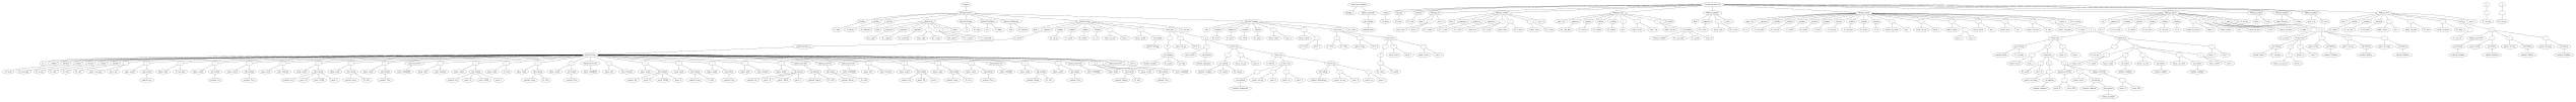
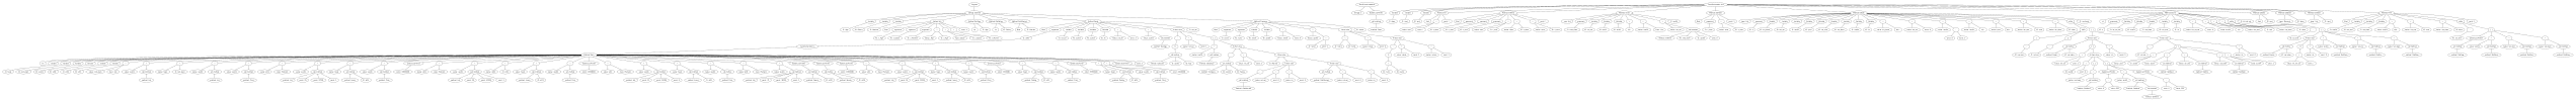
  strict graph {
    fontname=Nunito
    node [fontname=Nunito]
    edge [fontname=Nunito]
    n1 [label=Program]
    n2 [label="GetAge: Element"]
    n3 [label="MainClass:LinkedList"]
    n4 [label="String[] : a"]
    n5 [label="System.out.Println"]
    n6 [label=Variable]
    n7 [label=Variable]
    n8 [label=Variable]
    n9 [label="Method: Init"]
    n10 [label="Method: GetAge"]
    n11 [label="Method: GetSalary"]
    n12 [label="Method: GetMarried"]
    n13 [label="Method: Equal"]
    n14 [label="Method: Compare"]
    n15 [label="ClassDeclaration: List"]
    n16 [label=Variable]
    n17 [label=Variable]
    n18 [label=Variable]
    n19 [label="Method: Init"]
    n20 [label="Method: InitNew"]
    n21 [label="Method: Insert"]
    n22 [label="Method: SetNext"]
    n23 [label="Method: Delete"]
    n24 [label="Method: Search"]
    n25 [label="Method: GetEnd"]
    n26 [label="Method: GetElem"]
    n27 [label="Method: GetNext"]
    n28 [label="Method: Print"]
    n29 [label="ClassDeclaration: LL"]
    n30 [label="Method: Start"]
    n31 [label="call method"]
    n32 [label="method : Start"]
    n33 [label="ID : Age"]
    n34 [label="ID : Salary"]
    n35 [label="ID : Married"]
    n36 [label=Bool]
    n37 [label=argument]
    n38 [label=argument]
    n39 [label=argument]
    n40 [label="="]
    n41 [label="="]
    n42 [label="="]
    n43 [label="const : 1"]
    n44 [label=Int]
    n45 [label="ID : Age"]
    n46 [label=Int]
    n47 [label="ID : Salary"]
    n48 [label=Bool]
    n49 [label="ID : Married"]
    n50 [label=Bool]
    n51 [label=argument]
    n52 [label=Variable]
    n53 [label=Variable]
    n54 [label=Variable]
    n55 [label=Variable]
    n56 [label="="]
    n57 [label="="]
    n58 [label="if-then-else"]
    n59 [label="ID : ret_val"]
    n60 [label=Bool]
    n61 [label=argument]
    n62 [label=argument]
    n63 [label=Variable]
    n64 [label=Variable]
    n65 [label="="]
    n66 [label="="]
    n67 [label="if-then-else"]
    n68 [label="ID : retval"]
    n69 [label="ID : v_Age"]
    n70 [label="ID : v_Salary"]
    n71 [label="ID : v_Married"]
    n72 [label="lvalue : Age"]
    n73 [label="ID : v_Age"]
    n74 [label="type : Salary"]
    n75 [label="ID : v_Salary"]
    n76 [label="ID : v_Married"]
    n77 [label="ID : other"]
    n78 [label="ID : ret_val"]
    n79 [label="ID : aux01"]
    n80 [label="ID : aux02"]
    n81 [label="ID : nt"]
    n82 [label="lvalue : ret_val"]
    n83 [label="const : 1"]
    n84 [label="lvalue : aux01"]
    n85 [label="call method"]
    n86 [label="-"]
    n87 [label="="]
    n88 [label="{   }"]
    n89 [label="method : GetAge"]
    n90 [label="()"]
    n91 [label="lvalue : ret_val"]
    n92 [label="const : 0"]
    n93 [label="="]
    n94 [label="if-then-else"]
    n95 [label="call method"]
    n96 [label="method : Compare"]
    n97 [label="ID : aux01"]
    n98 [label="ID : Age"]
    n99 [label="lvalue : aux02"]
    n100 [label="call method"]
    n101 [label="-"]
    n102 [label="="]
    n103 [label="if-then-else"]
    n104 [label="method : GetSalary"]
    n105 [label="call method"]
    n106 [label="lvalue : ret_val"]
    n107 [label="const : 0"]
    n108 [label="ID : Married"]
    n109 [label="if-then-else"]
    n110 [label="if-then-else"]
    n111 [label="method : Compare"]
    n112 [label="ID : aux02"]
    n113 [label="ID : Salary"]
    n114 [label="-"]
    n115 [label="="]
    n116 [label="="]
    n117 [label="call method"]
    n118 [label="="]
    n119 [label="="]
    n120 [label="call method"]
    n121 [label="lvalue : ret_val"]
    n122 [label="const : 0"]
    n123 [label="lvalue : nt"]
    n124 [label="const : 0"]
    n125 [label="method : GetMarried"]
    n126 [label="method : GetMarried"]
    n127 [label="lvalue : ret_val"]
    n128 [label="const : 0"]
    n129 [label="lvalue : nt"]
    n130 [label="const : 0"]
    n131 [label="ID : num1"]
    n132 [label="ID : num2"]
    n133 [label="ID : retval"]
    n134 [label="ID : aux02"]
    n135 [label="lvalue : retval"]
    n136 [label="const : 0"]
    n137 [label="lvalue : aux02"]
    n138 [label="+"]
    n139 [label="<"]
    n140 [label="="]
    n141 [label="if-then-else"]
    n142 [label="ID : num2"]
    n143 [label="const : 1"]
    n144 [label="ID : num1"]
    n145 [label="ID : num2"]
    n146 [label="lvalue : retval"]
    n147 [label="const : 0"]
    n148 [label="-"]
    n149 [label="="]
    n150 [label="="]
    n151 [label="()"]
    n152 [label="lvalue : retval"]
    n153 [label="const : 0"]
    n154 [label="lvalue : retval"]
    n155 [label="const : 1"]
    n156 [label="<"]
    n157 [label="ID : num1"]
    n158 [label="ID : aux02"]
    n159 [label="ID : elem"]
    n160 [label="ID : next"]
    n161 [label="ID : end"]
    n162 [label=Bool]
    n163 [label="="]
    n164 [label="const : 1"]
    n165 [label=Bool]
    n166 [label=argument]
    n167 [label=argument]
    n168 [label=argument]
    n169 [label="="]
    n170 [label="="]
    n171 [label="="]
    n172 [label="const : 1"]
    n173 [label="type : List"]
    n174 [label=argument]
    n175 [label=Variable]
    n176 [label=Variable]
    n177 [label=Variable]
    n178 [label="="]
    n179 [label="="]
    n180 [label="="]
    n181 [label="ID : aux02"]
    n182 [label=Bool]
    n183 [label=argument]
    n184 [label="="]
    n185 [label="const : 1"]
    n186 [label="type : List"]
    n187 [label=argument]
    n188 [label=Variable]
    n189 [label=Variable]
    n190 [label=Variable]
    n191 [label=Variable]
    n192 [label=Variable]
    n193 [label=Variable]
    n194 [label=Variable]
    n195 [label=Variable]
    n196 [label=Variable]
    n197 [label="="]
    n198 [label="="]
    n199 [label="="]
    n200 [label="="]
    n201 [label="="]
    n202 [label="="]
    n203 [label="="]
    n204 [label=while]
    n205 [label="ID : my_head"]
    n206 [label=Int]
    n207 [label=argument]
    n208 [label=Variable]
    n209 [label=Variable]
    n210 [label=Variable]
    n211 [label=Variable]
    n212 [label=Variable]
    n213 [label="="]
    n214 [label="="]
    n215 [label="="]
    n216 [label="="]
    n217 [label=while]
    n218 [label="ID : int_ret_val"]
    n219 [label=Bool]
    n220 [label="ID : end"]
    n221 [label="type : Element"]
    n222 [label="ID : elem"]
    n223 [label="type : List"]
    n224 [label="ID : next"]
    n225 [label=Bool]
    n226 [label=Variable]
    n227 [label=Variable]
    n228 [label=Variable]
    n229 [label="="]
    n230 [label="="]
    n231 [label="="]
    n232 [label=while]
    n233 [label="const : 1"]
    n234 [label="lvalue : end"]
    n235 [label="const : 1"]
    n236 [label="ID : v_elem"]
    n237 [label="ID : v_next"]
    n238 [label="ID : v_end"]
    n239 [label="lvalue : end"]
    n240 [label="ID : v_end"]
    n241 [label="lvalue : elem"]
    n242 [label="ID : v_elem"]
    n243 [label="lvalue : next"]
    n244 [label="ID : v_next"]
    n245 [label="ID : new_elem"]
    n246 [label="ID : ret_val"]
    n247 [label="ID : aux03"]
    n248 [label="ID : aux02"]
    n249 [label="this : "]
    n250 [label="lvalue : aux02"]
    n251 [label="class : List"]
    n252 [label="lvalue : ret_val"]
    n253 [label="call method"]
    n254 [label="method : InitNew"]
    n255 [label="ID : new_elem"]
    n256 [label="ID : aux03"]
    n257 [label="const : 0"]
    n258 [label="ID : v_next"]
    n259 [label="lvalue : next"]
    n260 [label="ID : v_next"]
    n261 [label="ID : e"]
    n262 [label="ID : my_head"]
    n263 [label="ID : ret_val"]
-   n264 [label="ID : aux05"]
    n265 [label="ID : aux01"]
    n266 [label="ID : prev"]
    n267 [label="ID : var_end"]
    n268 [label="ID : var_elem"]
    n269 [label="ID : aux04"]
    n270 [label="ID : nt"]
    n271 [label="lvalue : my_head"]
    n272 [label="this : "]
    n273 [label="lvalue : ret_val"]
    n274 [label="const : 0"]
    n275 [label="lvalue : aux04"]
    n276 [label="-"]
    n277 [label="lvalue : aux01"]
    n278 [label="this : "]
    n279 [label="lvalue : prev"]
    n280 [label="this : "]
    n281 [label="lvalue : var_end"]
    n282 [label="ID : end"]
    n283 [label="lvalue : var_elem"]
    n284 [label="ID : elem"]
+   n285 [label=AND]
    n286 [label="{   }"]
    n287 [label="const : 0"]
    n288 [label="const : 1"]
    n289 [label="()"]
    n290 [label="()"]
    n291 [label="if-then-else"]
    n292 [label="if-then-else"]
    n293 [label="-"]
    n294 [label="-"]
    n295 [label="ID : var_end"]
    n296 [label="ID : ret_val"]
    n297 [label="call method"]
    n298 [label="{   }"]
    n299 [label="="]
    n300 [label="-"]
    n301 [label="{   }"]
    n302 [label="="]
    n303 [label="method : Equal"]
    n304 [label="ID : var_elem"]
    n305 [label="="]
    n306 [label="if-then-else"]
    n307 [label="lvalue : nt"]
    n308 [label="const : 0"]
    n309 [label="lvalue : ret_val"]
    n310 [label="const : 1"]
    n311 [label="<"]
    n312 [label="{   }"]
    n313 [label="{   }"]
    n314 [label="ID : aux04"]
    n315 [label="const : 0"]
    n316 [label="="]
    n317 [label="System.out.Println"]
    n318 [label="="]
    n319 [label="System.out.Println"]
    n320 [label="lvalue : my_head"]
    n321 [label="call method"]
    n322 [label="method : GetNext"]
    n323 [label="-"]
    n324 [label="lvalue : aux05"]
    n325 [label="call method"]
    n326 [label="-"]
    n327 [label="const : 0"]
    n328 [label="const : 555"]
    n329 [label="method : SetNext"]
    n330 [label="call method"]
    n331 [label="method : GetNext"]
    n332 [label="const : 0"]
    n333 [label="const : 555"]
    n334 [label="ID : ret_val"]
    n335 [label="="]
    n336 [label="="]
    n337 [label="="]
    n338 [label="="]
    n339 [label="="]
    n340 [label="lvalue : nt"]
    n341 [label="const : 0"]
    n342 [label="lvalue : prev"]
    n343 [label="ID : aux01"]
    n344 [label="lvalue : aux01"]
    n345 [label="call method"]
    n346 [label="lvalue : var_end"]
    n347 [label="call method"]
    n348 [label="lvalue : var_elem"]
    n349 [label="call method"]
    n350 [label="lvalue : aux04"]
    n351 [label="const : 1"]
    n352 [label="method : GetNext"]
    n353 [label="method : GetEnd"]
    n354 [label="method : GetElem"]
    n355 [label="ID : e"]
    n356 [label="ID : int_ret_val"]
    n357 [label="ID : aux01"]
    n358 [label="ID : var_elem"]
    n359 [label="ID : var_end"]
    n360 [label="ID : nt"]
    n361 [label="lvalue : int_ret_val"]
    n362 [label="const : 0"]
    n363 [label="lvalue : aux01"]
    n364 [label="this : "]
    n365 [label="lvalue : var_end"]
    n366 [label="ID : end"]
    n367 [label="lvalue : var_elem"]
    n368 [label="ID : elem"]
    n369 [label="-"]
    n370 [label="{   }"]
    n371 [label="ID : var_end"]
    n372 [label="if-then-else"]
    n373 [label="="]
    n374 [label="="]
    n375 [label="="]
    n376 [label="call method"]
    n377 [label="{   }"]
    n378 [label="="]
    n379 [label="lvalue : aux01"]
    n380 [label="call method"]
    n381 [label="lvalue : var_end"]
    n382 [label="call method"]
    n383 [label="lvalue : var_elem"]
    n384 [label="call method"]
    n385 [label="method : Equal"]
    n386 [label="ID : var_elem"]
    n387 [label="="]
    n388 [label="lvalue : nt"]
    n389 [label="const : 0"]
    n390 [label="lvalue : int_ret_val"]
    n391 [label="const : 1"]
    n392 [label="method : GetNext"]
    n393 [label="method : GetEnd"]
    n394 [label="method : GetElem"]
    n395 [label="ID : aux01"]
    n396 [label="ID : var_end"]
    n397 [label="ID : var_elem"]
    n398 [label="lvalue : aux01"]
    n399 [label="this : "]
    n400 [label="lvalue : var_end"]
    n401 [label="ID : end"]
    n402 [label="lvalue : var_elem"]
    n403 [label="ID : elem"]
    n404 [label="-"]
    n405 [label="{   }"]
    n406 [label="ID : var_end"]
    n407 [label="System.out.Println"]
    n408 [label="="]
    n409 [label="="]
    n410 [label="="]
    n411 [label="call method"]
    n412 [label="lvalue : aux01"]
    n413 [label="call method"]
    n414 [label="lvalue : var_end"]
    n415 [label="call method"]
    n416 [label="lvalue : var_elem"]
    n417 [label="call method"]
    n418 [label="method : GetAge"]
    n419 [label="method : GetNext"]
    n420 [label="method : GetEnd"]
    n421 [label="method : GetElem"]
    n422 [label=Int]
    n423 [label=Variable]
    n424 [label=Variable]
    n425 [label=Variable]
    n426 [label=Variable]
    n427 [label=Variable]
    n428 [label=Variable]
    n429 [label="="]
    n430 [label="="]
    n431 [label="="]
    n432 [label="="]
    n433 [label="="]
    n434 [label="="]
    n435 [label="="]
    n436 [label="="]
    n437 [label="="]
    n438 [label="System.out.Println"]
    n439 [label="="]
    n440 [label="="]
    n441 [label="="]
    n442 [label="="]
    n443 [label="="]
    n444 [label="System.out.Println"]
    n445 [label="="]
    n446 [label="="]
    n447 [label="="]
    n448 [label="="]
    n449 [label="="]
    n450 [label="="]
    n451 [label="System.out.Println"]
    n452 [label="System.out.Println"]
    n453 [label="System.out.Println"]
    n454 [label="="]
    n455 [label="="]
    n456 [label="="]
    n457 [label="="]
    n458 [label="System.out.Println"]
    n459 [label="="]
    n460 [label="="]
    n461 [label="System.out.Println"]
    n462 [label="="]
    n463 [label="="]
    n464 [label="System.out.Println"]
    n465 [label="const : 0"]
    n466 [label="ID : head"]
    n467 [label="ID : last_elem"]
    n468 [label="ID : aux01"]
    n469 [label="ID : el01"]
    n470 [label="ID : el02"]
    n471 [label="ID : el03"]
    n472 [label="lvalue : last_elem"]
    n473 [label="class : List"]
    n474 [label="lvalue : aux01"]
    n475 [label="call method"]
    n476 [label="lvalue : head"]
    n477 [label="ID : last_elem"]
    n478 [label="lvalue : aux01"]
    n479 [label="call method"]
    n480 [label="lvalue : aux01"]
    n481 [label="call method"]
    n482 [label="lvalue : el01"]
    n483 [label="class : Element"]
    n484 [label="lvalue : aux01"]
    n485 [label="call method"]
    n486 [label="lvalue : head"]
    n487 [label="call method"]
    n488 [label="lvalue : aux01"]
    n489 [label="call method"]
    n490 [label="const : 10000000"]
    n491 [label="lvalue : el01"]
    n492 [label="class : Element"]
    n493 [label="lvalue : aux01"]
    n494 [label="call method"]
    n495 [label="lvalue : el02"]
    n496 [label="ID : el01"]
    n497 [label="lvalue : head"]
    n498 [label="call method"]
    n499 [label="lvalue : aux01"]
    n500 [label="call method"]
    n501 [label="const : 10000000"]
    n502 [label="lvalue : el01"]
    n503 [label="class : Element"]
    n504 [label="lvalue : aux01"]
    n505 [label="call method"]
    n506 [label="lvalue : head"]
    n507 [label="call method"]
    n508 [label="lvalue : aux01"]
    n509 [label="call method"]
    n510 [label="lvalue : el03"]
    n511 [label="class : Element"]
    n512 [label="lvalue : aux01"]
    n513 [label="call method"]
    n514 [label="call method"]
    n515 [label="call method"]
    n516 [label="const : 10000000"]
    n517 [label="lvalue : el01"]
    n518 [label="class : Element"]
    n519 [label="lvalue : aux01"]
    n520 [label="call method"]
    n521 [label="lvalue : head"]
    n522 [label="call method"]
    n523 [label="lvalue : aux01"]
    n524 [label="call method"]
    n525 [label="const : 2220000"]
    n526 [label="lvalue : head"]
    n527 [label="call method"]
    n528 [label="lvalue : aux01"]
    n529 [label="call method"]
    n530 [label="const : 33300040"]
    n531 [label="lvalue : head"]
    n532 [label="call method"]
    n533 [label="lvalue : aux01"]
    n534 [label="call method"]
    n535 [label="const : 44440000"]
    n536 [label="method : Init"]
    n537 [label="method : Init"]
    n538 [label="method : Print"]
    n539 [label="method : Init"]
    n540 [label="const : 25"]
    n541 [label="const : 37000"]
    n542 [label="const : 0"]
    n543 [label="method : Insert"]
    n544 [label="ID : el01"]
    n545 [label="method : Print"]
    n546 [label="method : Init"]
    n547 [label="const : 39"]
    n548 [label="const : 42000"]
    n549 [label="const : 1"]
    n550 [label="method : Insert"]
    n551 [label="ID : el01"]
    n552 [label="method : Print"]
    n553 [label="method : Init"]
    n554 [label="const : 22"]
    n555 [label="const : 34000"]
    n556 [label="const : 0"]
    n557 [label="method : Insert"]
    n558 [label="ID : el01"]
    n559 [label="method : Print"]
    n560 [label="method : Init"]
    n561 [label="const : 27"]
    n562 [label="const : 34000"]
    n563 [label="const : 0"]
    n564 [label="method : Search"]
    n565 [label="ID : el02"]
    n566 [label="method : Search"]
    n567 [label="ID : el03"]
    n568 [label="method : Init"]
    n569 [label="const : 28"]
+   n570 [label="const : 35000"]
    n571 [label="const : 0"]
    n572 [label="method : Insert"]
    n573 [label="ID : el01"]
    n574 [label="method : Print"]
    n575 [label="method : Delete"]
    n576 [label="ID : el02"]
    n577 [label="method : Print"]
    n578 [label="method : Delete"]
    n579 [label="ID : el01"]
    n580 [label="method : Print"]
    n1 -- n2
    n2 -- n6
    n2 -- n7
    n2 -- n8
    n2 -- n9
    n2 -- n10
    n2 -- n11
    n2 -- n12
    n2 -- n13
    n2 -- n14
    n3 -- n4
    n3 -- n5
    n5 -- n31
    n6 -- n33
    n7 -- n34
    n8 -- n35
    n9 -- n36
    n9 -- n37
    n9 -- n38
    n9 -- n39
    n9 -- n40
    n9 -- n41
    n9 -- n42
    n9 -- n43
    n10 -- n44
    n10 -- n45
    n11 -- n46
    n11 -- n47
    n12 -- n48
    n12 -- n49
    n13 -- n50
    n13 -- n51
    n13 -- n52
    n13 -- n53
    n13 -- n54
    n13 -- n55
    n13 -- n56
    n13 -- n57
    n13 -- n58
    n13 -- n59
    n14 -- n60
    n14 -- n61
    n14 -- n62
    n14 -- n63
    n14 -- n64
    n14 -- n65
    n14 -- n66
    n14 -- n67
    n14 -- n68
    n15 -- n16
    n15 -- n17
    n15 -- n18
    n15 -- n19
    n15 -- n20
    n15 -- n21
    n15 -- n22
    n15 -- n23
    n15 -- n24
    n15 -- n25
    n15 -- n26
    n15 -- n27
    n15 -- n28
    n16 -- n159
    n17 -- n160
    n18 -- n161
    n19 -- n162
    n19 -- n163
    n19 -- n164
    n20 -- n165
    n20 -- n166
    n20 -- n167
    n20 -- n168
    n20 -- n169
    n20 -- n170
    n20 -- n171
    n20 -- n172
    n21 -- n173
    n21 -- n174
    n21 -- n175
    n21 -- n176
    n21 -- n177
    n21 -- n178
    n21 -- n179
    n21 -- n180
    n21 -- n181
    n22 -- n182
    n22 -- n183
    n22 -- n184
    n22 -- n185
    n23 -- n186
    n23 -- n187
    n23 -- n188
    n23 -- n189
    n23 -- n190
    n23 -- n191
    n23 -- n192
    n23 -- n193
    n23 -- n194
    n23 -- n195
    n23 -- n196
    n23 -- n197
    n23 -- n198
    n23 -- n199
    n23 -- n200
    n23 -- n201
    n23 -- n202
    n23 -- n203
    n23 -- n204
    n23 -- n205
    n24 -- n206
    n24 -- n207
    n24 -- n208
    n24 -- n209
    n24 -- n210
    n24 -- n211
    n24 -- n212
    n24 -- n213
    n24 -- n214
    n24 -- n215
    n24 -- n216
    n24 -- n217
    n24 -- n218
    n25 -- n219
    n25 -- n220
    n26 -- n221
    n26 -- n222
    n27 -- n223
    n27 -- n224
    n28 -- n225
    n28 -- n226
    n28 -- n227
    n28 -- n228
    n28 -- n229
    n28 -- n230
    n28 -- n231
    n28 -- n232
    n28 -- n233
    n29 -- n30
    n30 -- n422
    n30 -- n423
    n30 -- n424
    n30 -- n425
    n30 -- n426
    n30 -- n427
    n30 -- n428
    n30 -- n429
    n30 -- n430
    n30 -- n431
    n30 -- n432
    n30 -- n433
    n30 -- n434
    n30 -- n435
    n30 -- n436
    n30 -- n437
    n30 -- n438
    n30 -- n439
    n30 -- n440
    n30 -- n441
    n30 -- n442
    n30 -- n443
    n30 -- n444
    n30 -- n445
    n30 -- n446
    n30 -- n447
    n30 -- n448
    n30 -- n449
    n30 -- n450
    n30 -- n451
    n30 -- n452
    n30 -- n453
    n30 -- n454
    n30 -- n455
    n30 -- n456
    n30 -- n457
    n30 -- n458
    n30 -- n459
    n30 -- n460
    n30 -- n461
    n30 -- n462
    n30 -- n463
    n30 -- n464
    n30 -- n465
    n31 -- n32
    n37 -- n69
    n38 -- n70
    n39 -- n71
    n40 -- n72
    n40 -- n73
    n41 -- n74
    n41 -- n75
    n42 -- n76
    n51 -- n77
    n52 -- n78
    n53 -- n79
    n54 -- n80
    n55 -- n81
    n56 -- n82
    n56 -- n83
    n57 -- n84
    n57 -- n85
    n58 -- n86
    n58 -- n87
    n58 -- n88
    n61 -- n131
    n62 -- n132
    n63 -- n133
    n64 -- n134
    n65 -- n135
    n65 -- n136
    n66 -- n137
    n66 -- n138
    n67 -- n139
    n67 -- n140
    n67 -- n141
    n77 -- n29
    n85 -- n89
    n86 -- n90
    n87 -- n91
    n87 -- n92
    n88 -- n93
    n88 -- n94
    n90 -- n95
    n93 -- n99
    n93 -- n100
    n94 -- n101
    n94 -- n102
    n94 -- n103
    n95 -- n96
    n95 -- n97
    n95 -- n98
    n100 -- n104
    n101 -- n105
    n102 -- n106
    n102 -- n107
    n103 -- n108
    n103 -- n109
    n103 -- n110
    n105 -- n111
    n105 -- n112
    n105 -- n113
    n109 -- n114
    n109 -- n115
    n109 -- n116
    n110 -- n117
    n110 -- n118
    n110 -- n119
    n114 -- n120
    n115 -- n121
    n115 -- n122
    n116 -- n123
    n116 -- n124
    n117 -- n126
    n118 -- n127
    n118 -- n128
    n119 -- n129
    n119 -- n130
    n120 -- n125
    n138 -- n142
    n138 -- n143
    n139 -- n144
    n139 -- n145
    n140 -- n146
    n140 -- n147
    n141 -- n148
    n141 -- n149
    n141 -- n150
    n148 -- n151
    n149 -- n152
    n149 -- n153
    n150 -- n154
    n150 -- n155
    n151 -- n156
    n156 -- n157
    n156 -- n158
    n163 -- n234
    n163 -- n235
    n166 -- n236
    n167 -- n237
    n168 -- n238
    n169 -- n239
    n169 -- n240
    n170 -- n241
    n170 -- n242
    n171 -- n243
    n171 -- n244
    n174 -- n245
    n175 -- n246
    n176 -- n247
    n177 -- n248
    n178 -- n249
    n179 -- n250
    n179 -- n251
    n180 -- n252
    n180 -- n253
    n183 -- n258
    n184 -- n259
    n184 -- n260
    n187 -- n261
    n188 -- n262
    n189 -- n263
-   n190 -- n264
    n191 -- n265
    n192 -- n266
    n193 -- n267
    n194 -- n268
    n195 -- n269
    n196 -- n270
    n197 -- n271
    n197 -- n272
    n198 -- n273
    n198 -- n274
    n199 -- n275
    n199 -- n276
    n200 -- n277
    n200 -- n278
    n201 -- n279
    n201 -- n280
    n202 -- n281
    n202 -- n282
    n203 -- n283
    n203 -- n284
+   n204 -- n285
    n204 -- n286
    n207 -- n355
    n208 -- n356
    n209 -- n357
    n210 -- n358
    n211 -- n359
    n212 -- n360
    n213 -- n361
    n213 -- n362
    n214 -- n363
    n214 -- n364
    n215 -- n365
    n215 -- n366
    n216 -- n367
    n216 -- n368
    n217 -- n369
    n217 -- n370
    n226 -- n395
    n227 -- n396
    n228 -- n397
    n229 -- n398
    n229 -- n399
    n230 -- n400
    n230 -- n401
    n231 -- n402
    n231 -- n403
    n232 -- n404
    n232 -- n405
    n253 -- n254
    n253 -- n255
    n253 -- n256
    n253 -- n257
    n276 -- n287
    n276 -- n288
+   n285 -- n289
+   n285 -- n290
    n286 -- n291
    n286 -- n292
    n289 -- n293
    n290 -- n294
    n291 -- n297
    n291 -- n298
    n291 -- n299
    n292 -- n300
    n292 -- n301
    n292 -- n302
    n293 -- n295
    n294 -- n296
    n297 -- n303
    n297 -- n304
    n298 -- n305
    n298 -- n306
    n299 -- n307
    n299 -- n308
    n300 -- n334
    n301 -- n335
    n301 -- n336
    n301 -- n337
    n301 -- n338
    n301 -- n339
    n302 -- n340
    n302 -- n341
    n305 -- n309
    n305 -- n310
    n306 -- n311
    n306 -- n312
    n306 -- n313
    n311 -- n314
    n311 -- n315
    n312 -- n316
    n313 -- n317
    n313 -- n318
    n313 -- n319
    n316 -- n320
    n316 -- n321
    n317 -- n323
    n318 -- n324
    n318 -- n325
    n319 -- n326
    n321 -- n322
    n323 -- n327
    n323 -- n328
    n325 -- n329
    n325 -- n330
    n326 -- n332
    n326 -- n333
    n330 -- n331
    n335 -- n342
    n335 -- n343
    n336 -- n344
    n336 -- n345
    n337 -- n346
    n337 -- n347
    n338 -- n348
    n338 -- n349
    n339 -- n350
    n339 -- n351
    n345 -- n352
    n347 -- n353
    n349 -- n354
    n369 -- n371
    n370 -- n372
    n370 -- n373
    n370 -- n374
    n370 -- n375
    n372 -- n376
    n372 -- n377
    n372 -- n378
    n373 -- n379
    n373 -- n380
    n374 -- n381
    n374 -- n382
    n375 -- n383
    n375 -- n384
    n376 -- n385
    n376 -- n386
    n377 -- n387
    n378 -- n388
    n378 -- n389
    n380 -- n392
    n382 -- n393
    n384 -- n394
    n387 -- n390
    n387 -- n391
    n404 -- n406
    n405 -- n407
    n405 -- n408
    n405 -- n409
    n405 -- n410
    n407 -- n411
    n408 -- n412
    n408 -- n413
    n409 -- n414
    n409 -- n415
    n410 -- n416
    n410 -- n417
    n411 -- n418
    n413 -- n419
    n415 -- n420
    n417 -- n421
    n423 -- n466
    n424 -- n467
    n425 -- n468
    n426 -- n469
    n427 -- n470
    n428 -- n471
    n429 -- n472
    n429 -- n473
    n430 -- n474
    n430 -- n475
    n431 -- n476
    n431 -- n477
    n432 -- n478
    n432 -- n479
    n433 -- n480
    n433 -- n481
    n434 -- n482
    n434 -- n483
    n435 -- n484
    n435 -- n485
    n436 -- n486
    n436 -- n487
    n437 -- n488
    n437 -- n489
    n438 -- n490
    n439 -- n491
    n439 -- n492
    n440 -- n493
    n440 -- n494
    n441 -- n495
    n441 -- n496
    n442 -- n497
    n442 -- n498
    n443 -- n499
    n443 -- n500
    n444 -- n501
    n445 -- n502
    n445 -- n503
    n446 -- n504
    n446 -- n505
    n447 -- n506
    n447 -- n507
    n448 -- n508
    n448 -- n509
    n449 -- n510
    n449 -- n511
    n450 -- n512
    n450 -- n513
    n451 -- n514
    n452 -- n515
    n453 -- n516
    n454 -- n517
    n454 -- n518
    n455 -- n519
    n455 -- n520
    n456 -- n521
    n456 -- n522
    n457 -- n523
    n457 -- n524
    n458 -- n525
    n459 -- n526
    n459 -- n527
    n460 -- n528
    n460 -- n529
    n461 -- n530
    n462 -- n531
    n462 -- n532
    n463 -- n533
    n463 -- n534
    n464 -- n535
    n475 -- n536
    n479 -- n537
    n481 -- n538
    n485 -- n539
    n485 -- n540
    n485 -- n541
    n485 -- n542
    n487 -- n543
    n487 -- n544
    n489 -- n545
    n494 -- n546
    n494 -- n547
    n494 -- n548
    n494 -- n549
    n498 -- n550
    n498 -- n551
    n500 -- n552
    n505 -- n553
    n505 -- n554
    n505 -- n555
    n505 -- n556
    n507 -- n557
    n507 -- n558
    n509 -- n559
    n513 -- n560
    n513 -- n561
    n513 -- n562
    n513 -- n563
    n514 -- n564
    n514 -- n565
    n515 -- n566
    n515 -- n567
    n520 -- n568
    n520 -- n569
+   n520 -- n570
    n520 -- n571
    n522 -- n572
    n522 -- n573
    n524 -- n574
    n527 -- n575
    n527 -- n576
    n529 -- n577
    n532 -- n578
    n532 -- n579
    n534 -- n580
  }
